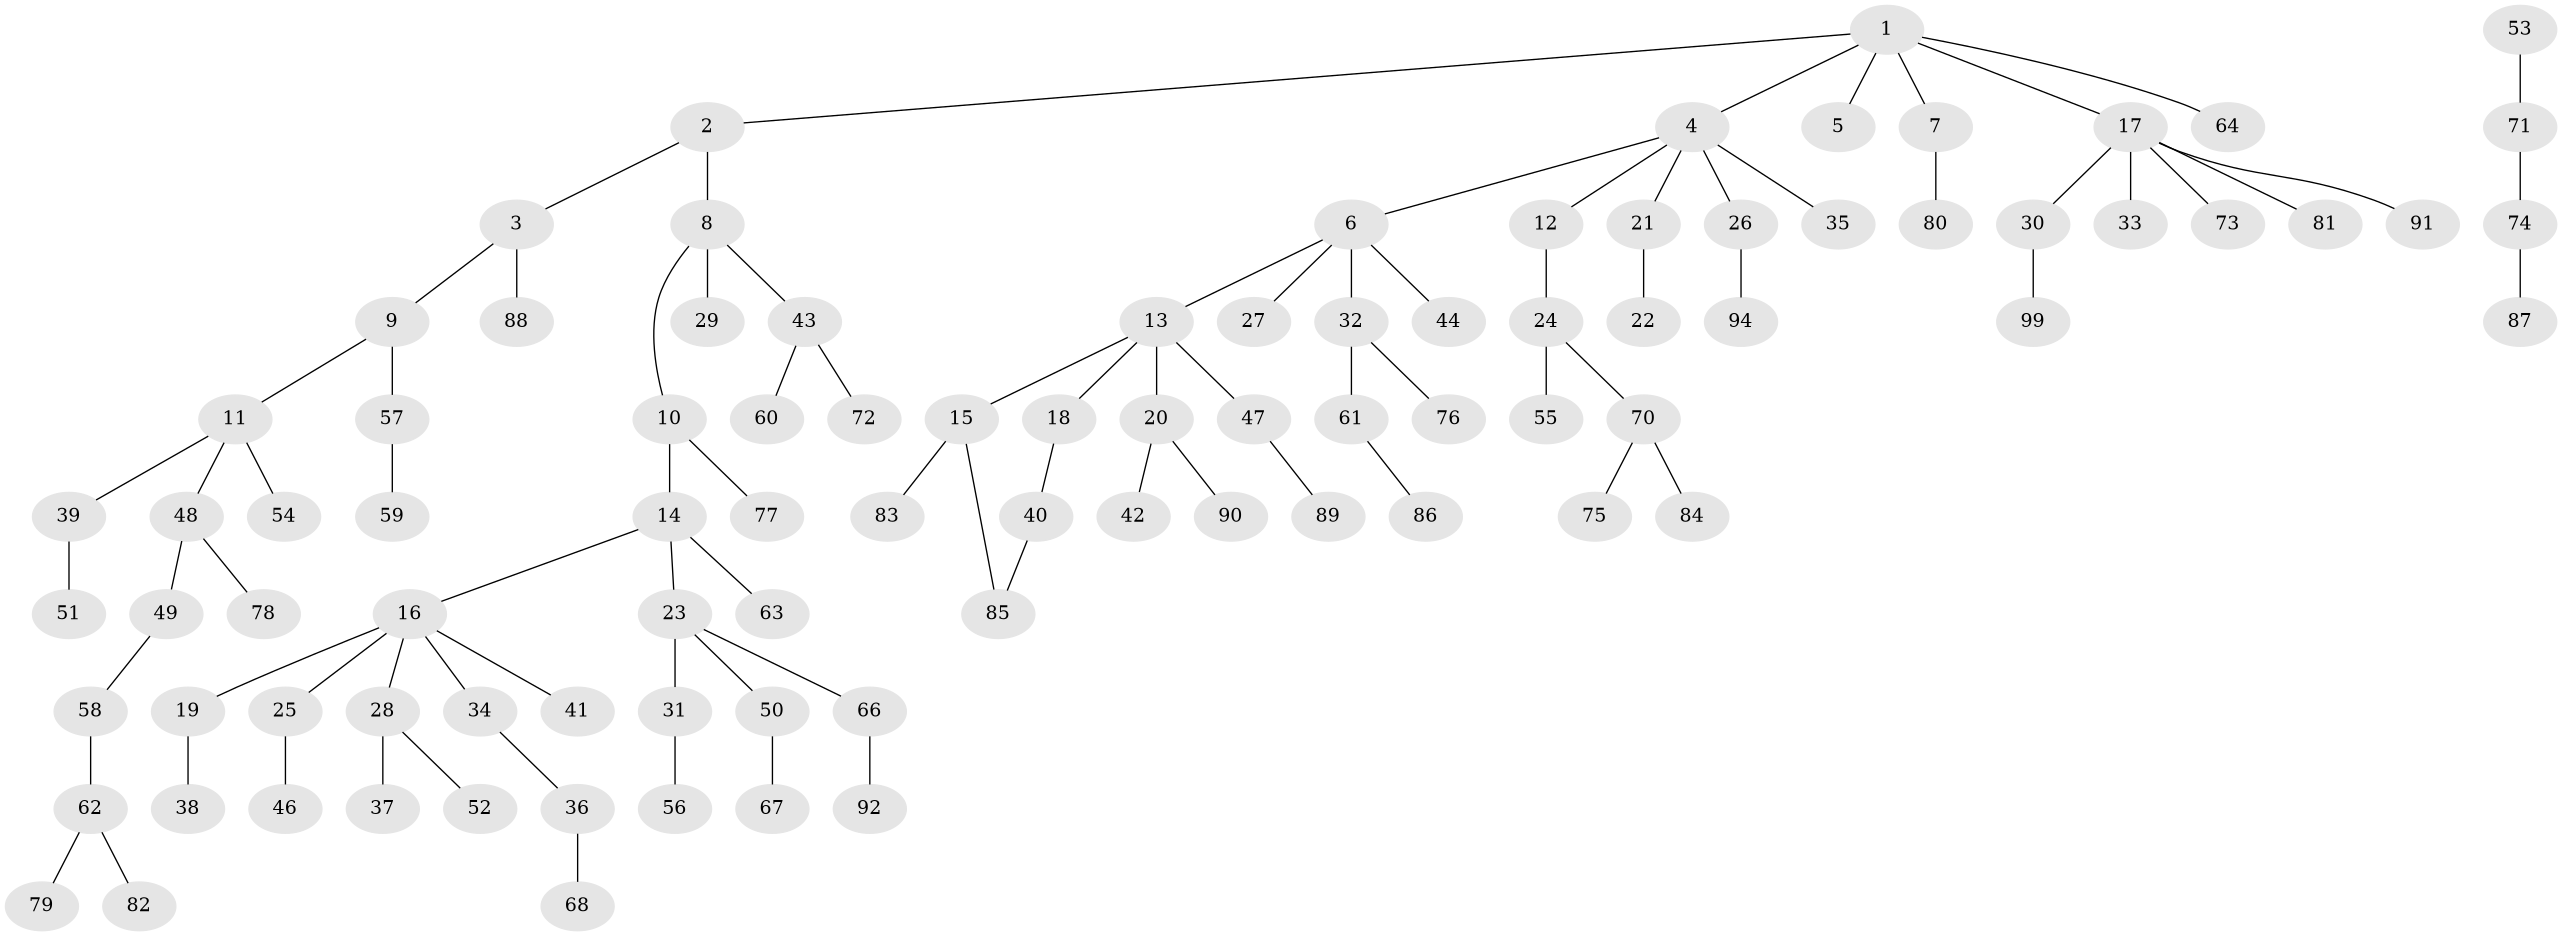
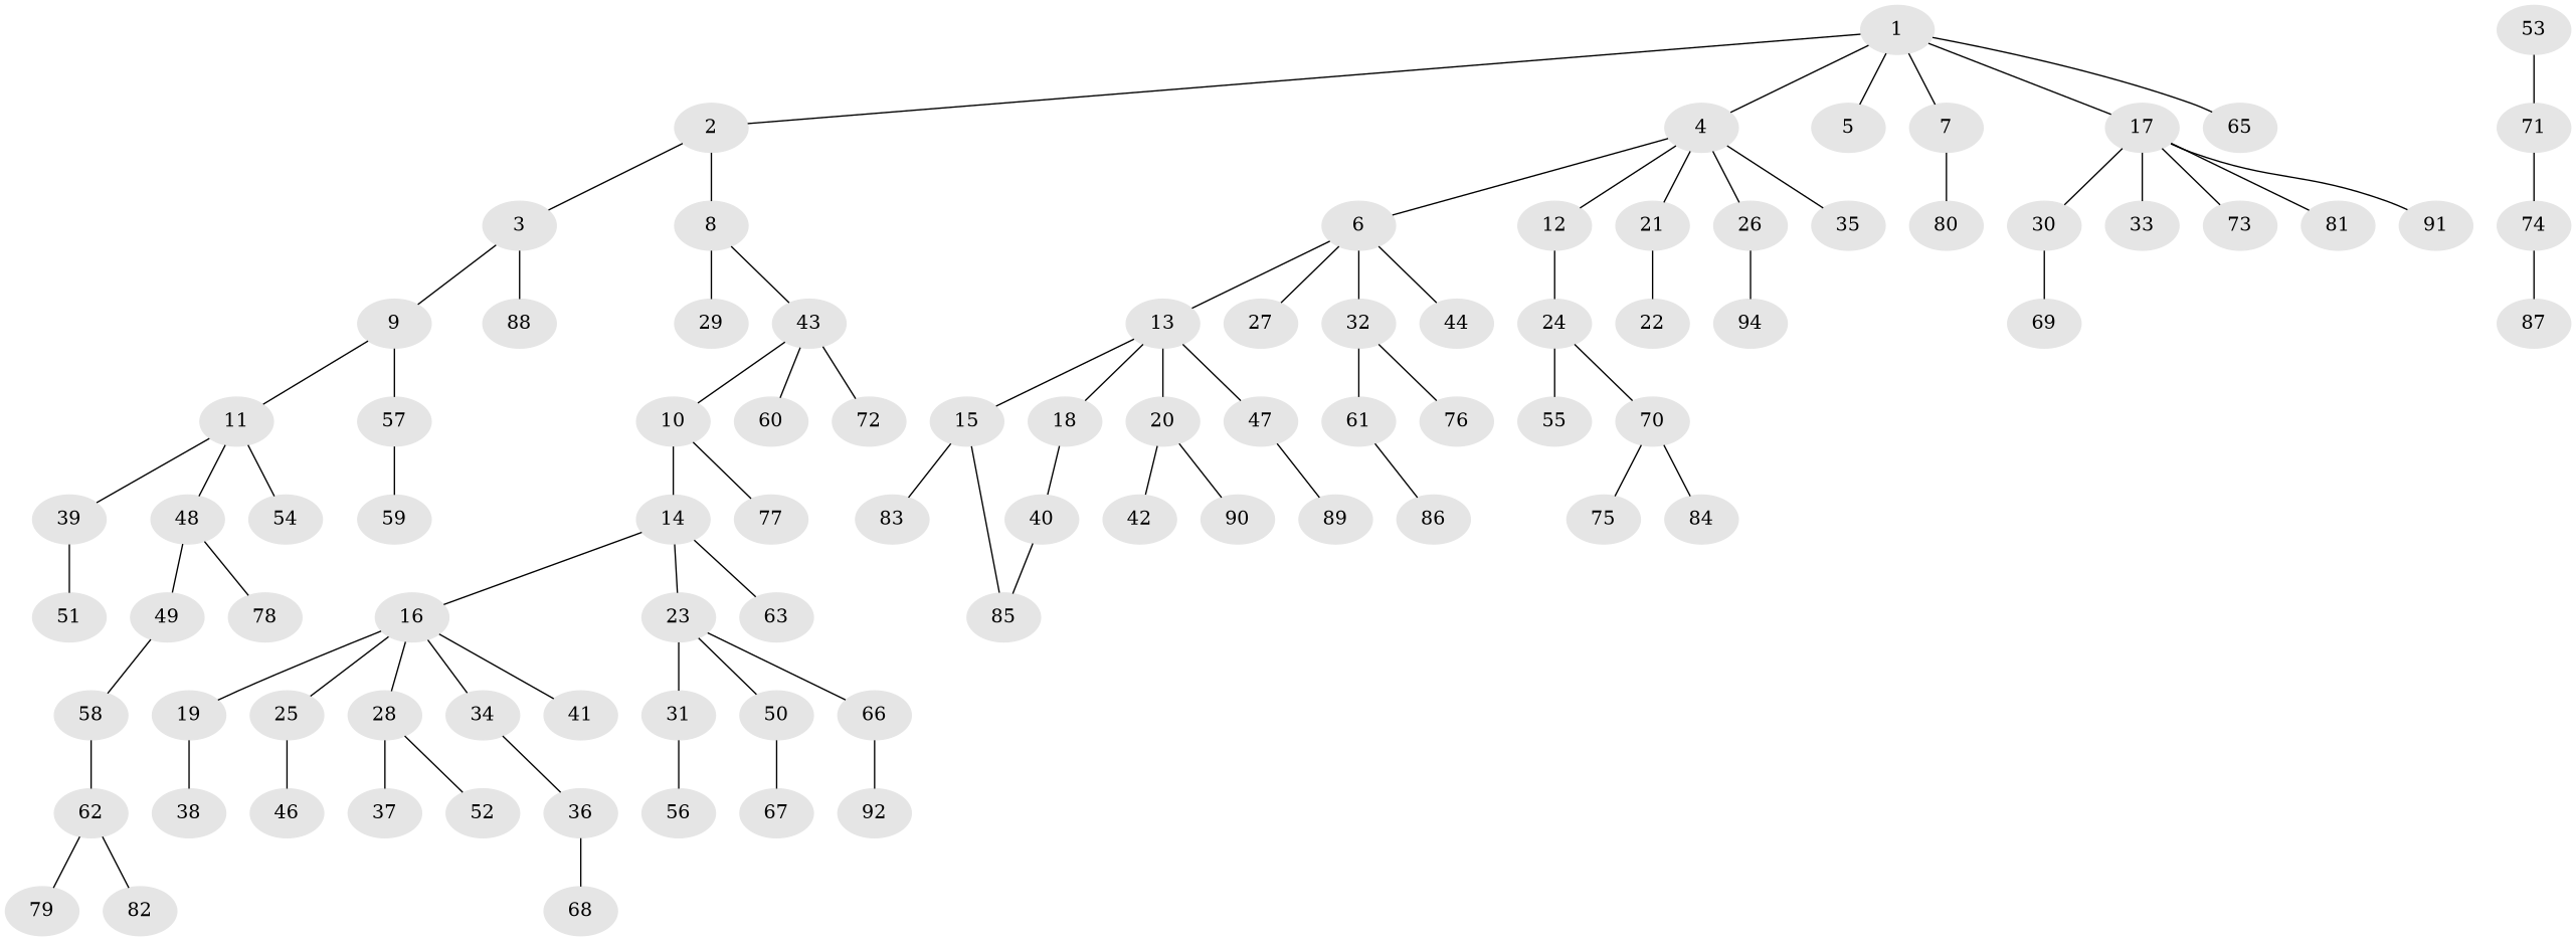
  graph {
    node [color=gray90 style=filled]
    edge [weight=1.0]
    1
    2
    4
    5
    7
    17
-   65 [label=64]
+   65
    3
    8
    6
    12
    21
    26
    35
    80
    30
    33
    73
    81
    91
    9
    88
    10
    29
    43
    11
    57
    13
    27
    32
    44
    24
    22
    n34 [label=94]
    15
    18
    20
    47
    61
    76
    14
    77
    60
    72
    39
    48
    54
    59
    16
    23
    63
    51
    49
    78
    55
    70
    83
    85
    40
    42
    90
    89
    19
    25
    28
    34
    41
    31
    50
    66
    38
    46
    37
    52
    36
-   69 [label=99]
+   69
    56
    67
    92
    75
    84
    86
    68
    53
    71
    58
    62
    74
    79
    82
    87
    1 -- 2
    1 -- 4
    1 -- 5
    1 -- 7
    1 -- 17
    1 -- 65
    2 -- 3
    2 -- 8
    4 -- 6
    4 -- 12
    4 -- 21
    4 -- 26
    4 -- 35
    7 -- 80
    17 -- 30
    17 -- 33
    17 -- 73
    17 -- 81
    17 -- 91
    3 -- 9
    3 -- 88
-   8 -- 10
+   43 -- 10
    8 -- 29
    8 -- 43
    6 -- 13
    6 -- 27
    6 -- 32
    6 -- 44
    12 -- 24
    21 -- 22
    26 -- n34
    30 -- 69
    9 -- 11
    9 -- 57
    10 -- 14
    10 -- 77
    43 -- 60
    43 -- 72
    11 -- 39
    11 -- 48
    11 -- 54
    57 -- 59
    13 -- 15
    13 -- 18
    13 -- 20
    13 -- 47
    32 -- 61
    32 -- 76
    24 -- 55
    24 -- 70
    15 -- 83
    15 -- 85
    18 -- 40
    20 -- 42
    20 -- 90
    47 -- 89
    61 -- 86
    14 -- 16
    14 -- 23
    14 -- 63
    39 -- 51
    48 -- 49
    48 -- 78
    16 -- 19
    16 -- 25
    16 -- 28
    16 -- 34
    16 -- 41
    23 -- 31
    23 -- 50
    23 -- 66
    49 -- 58
    70 -- 75
    70 -- 84
    40 -- 85
    19 -- 38
    25 -- 46
    28 -- 37
    28 -- 52
    34 -- 36
    31 -- 56
    50 -- 67
    66 -- 92
    36 -- 68
    53 -- 71
    71 -- 74
    58 -- 62
    62 -- 79
    62 -- 82
    74 -- 87
  }
